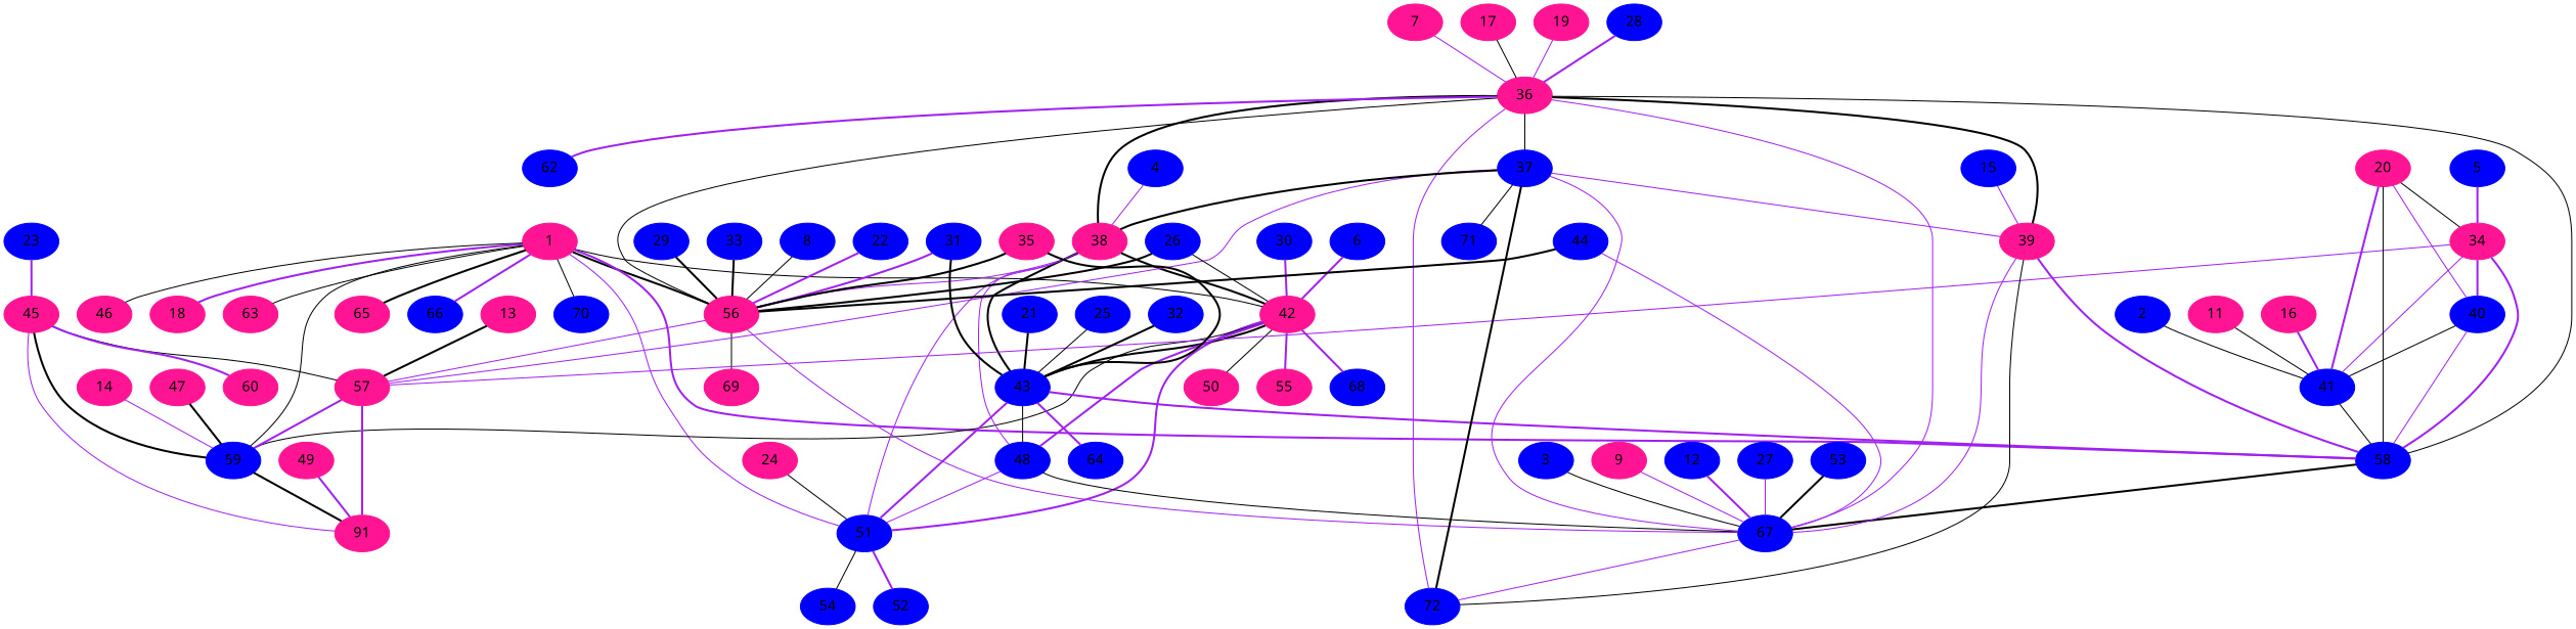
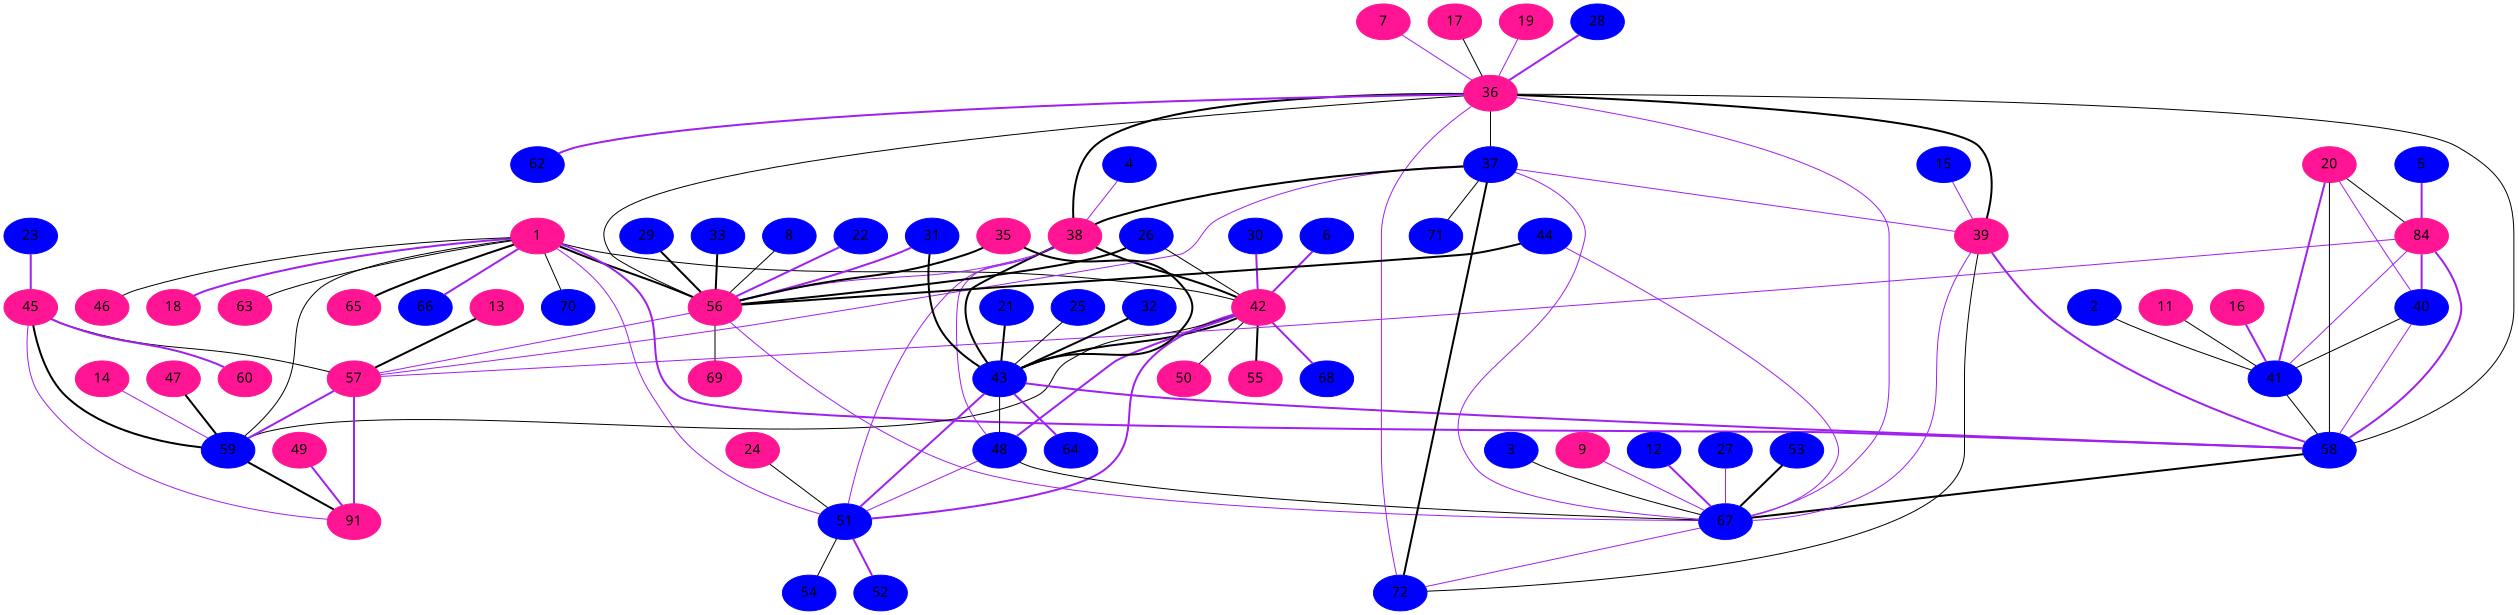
  graph {
    fontname="Noto Sans"
    node [color=blue fontname="Noto Sans" style=filled]
    edge [color=purple fontname="Noto Sans" style=solid weight=1.0]
    1 [color=deeppink]
    18 [color=deeppink]
    42 [color=deeppink]
    46 [color=deeppink]
    51
    56 [color=deeppink]
    58
    59
    63 [color=deeppink]
    65 [color=deeppink]
    66
    70
    43
    48
    50 [color=deeppink]
    55 [color=deeppink]
    68
    52
    54
    67
    57 [color=deeppink]
    69 [color=deeppink]
    n23 [color=deeppink label=91]
    2
    41
    3
    72
    38 [color=deeppink]
    4
-   34 [color=deeppink]
+   34 [color=deeppink label=84]
    5
    40
    6
    7 [color=deeppink]
    36 [color=deeppink]
    39 [color=deeppink]
    37
    62
    8
    9 [color=deeppink]
    11 [color=deeppink]
    12
    13 [color=deeppink]
    14 [color=deeppink]
    15
    16 [color=deeppink]
    17 [color=deeppink]
    19 [color=deeppink]
    20 [color=deeppink]
    21
    64
    22
    45 [color=deeppink]
    23
    60 [color=deeppink]
    24 [color=deeppink]
    25
    26
    27
    28
    29
    30
    31
    32
    33
    35 [color=deeppink]
    71
    44
    47 [color=deeppink]
    49 [color=deeppink]
    53
    1 -- 18 [style=bold]
    1 -- 42 [color=black]
    1 -- 46 [color=black]
    1 -- 51
    1 -- 56 [color=black style=bold weight=12.0]
    1 -- 58 [style=bold]
    1 -- 59 [color=black]
    1 -- 63 [color=black]
    1 -- 65 [color=black style=bold]
    1 -- 66 [style=bold]
    1 -- 70 [color=black]
    42 -- 51 [style=bold weight=2.0]
    42 -- 59 [color=black]
    42 -- 43 [color=black style=bold weight=4.0]
    42 -- 48 [style=bold weight=2.0]
    42 -- 50 [color=black]
-   42 -- 55 [style=bold]
+   42 -- 55 [color=black style=bold]
    42 -- 68 [style=bold]
    51 -- 52 [style=bold]
    51 -- 54 [color=black]
    56 -- 67
    56 -- 57
    56 -- 69 [color=black]
    58 -- 67 [color=black style=bold]
    59 -- n23 [color=black style=bold]
    43 -- 51 [style=bold weight=2.0]
    43 -- 58 [style=bold]
    43 -- 48 [color=black weight=2.0]
    43 -- 64 [style=bold]
    48 -- 51
    48 -- 67 [color=black]
    67 -- 72
    57 -- 59 [style=bold weight=4.0]
    57 -- n23 [style=bold weight=4.0]
    2 -- 41 [color=black]
    41 -- 58 [color=black weight=3.0]
    3 -- 67 [color=black]
    38 -- 42 [color=black style=bold weight=2.0]
    38 -- 51
    38 -- 56
    38 -- 43 [color=black style=bold weight=2.0]
    38 -- 48
    4 -- 38
    34 -- 58 [style=bold weight=3.0]
    34 -- 57
    34 -- 41
    34 -- 40 [style=bold]
    5 -- 34 [style=bold]
    40 -- 58 [weight=3.0]
    40 -- 41 [color=black]
    6 -- 42 [style=bold]
    7 -- 36
    36 -- 56 [color=black]
    36 -- 58 [color=black]
    36 -- 67 [weight=3.0]
    36 -- 72 [weight=3.0]
    36 -- 38 [color=black style=bold]
    36 -- 39 [color=black style=bold weight=3.0]
    36 -- 37 [color=black weight=3.0]
    36 -- 62 [style=bold]
    39 -- 58 [style=bold]
    39 -- 67
    39 -- 72 [color=black]
    37 -- 67
    37 -- 57
    37 -- 72 [color=black style=bold]
    37 -- 38 [color=black style=bold]
    37 -- 39
    37 -- 71 [color=black]
    8 -- 56 [color=black]
    9 -- 67
    11 -- 41 [color=black]
    12 -- 67 [style=bold]
    13 -- 57 [color=black style=bold]
    14 -- 59
    15 -- 39
    16 -- 41 [style=bold]
    17 -- 36 [color=black]
    19 -- 36
    20 -- 58 [color=black weight=3.0]
    20 -- 41 [style=bold]
    20 -- 34 [color=black]
    20 -- 40
    21 -- 43 [color=black style=bold]
    22 -- 56 [style=bold]
    45 -- 59 [color=black style=bold]
    45 -- 57 [color=black weight=4.0]
    45 -- n23
    45 -- 60 [style=bold]
    23 -- 45 [style=bold]
    24 -- 51 [color=black]
    25 -- 43 [color=black]
    26 -- 42 [color=black]
    26 -- 56 [color=black style=bold]
    27 -- 67
    28 -- 36 [style=bold]
    29 -- 56 [color=black style=bold]
    30 -- 42 [style=bold]
    31 -- 56 [style=bold]
    31 -- 43 [color=black style=bold]
    32 -- 43 [color=black style=bold]
    33 -- 56 [color=black style=bold]
    35 -- 56 [color=black style=bold]
    35 -- 43 [color=black style=bold]
    44 -- 56 [color=black style=bold]
    44 -- 67
    47 -- 59 [color=black style=bold]
    49 -- n23 [style=bold]
    53 -- 67 [color=black style=bold]
  }
